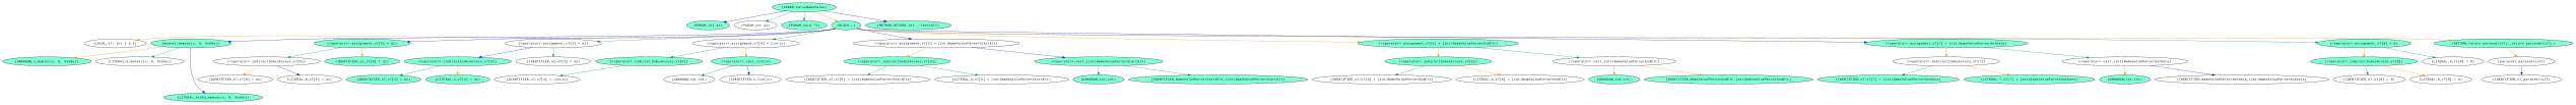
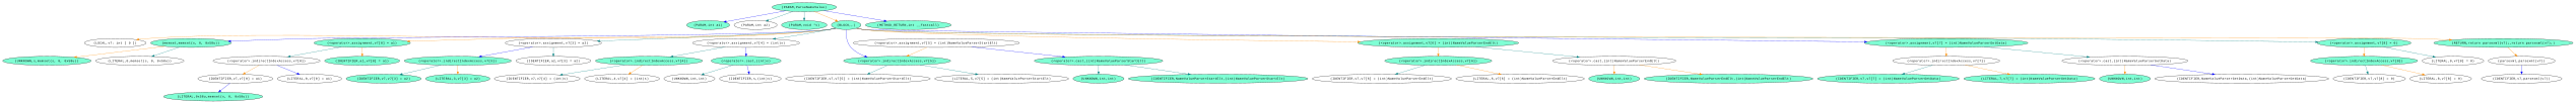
  digraph {
    fontname="Liberation Mono"
    node [fillcolor=aquamarine fontname="Liberation Mono" style=filled]
    edge [color=teal fontname="Liberation Mono"]
    n1 [label="(PARAM,ParseNameValue)"]
    n2 [label="(PARAM,int a1)"]
    n3 [fillcolor=white label="(PARAM,int a2)"]
    n4 [label="(PARAM,void *s)"]
    n5 [label="(BLOCK,,)"]
    n6 [label="(METHOD_RETURN,int __fastcall)"]
    n7 [fillcolor=white label="(LOCAL,v7: int [ 9 ])"]
    n8 [label="(memset,memset(s, 0, 0x58u))"]
    n9 [label="(<operator>.assignment,v7[0] = a1)"]
    n10 [fillcolor=white label="(<operator>.assignment,v7[3] = a2)"]
    n11 [fillcolor=white label="(<operator>.assignment,v7[4] = (int)s)"]
    n12 [fillcolor=white label="(<operator>.assignment,v7[5] = (int)NameValueParserStartElt)"]
    n13 [label="(<operator>.assignment,v7[6] = (int)NameValueParserEndElt)"]
    n14 [label="(<operator>.assignment,v7[7] = (int)NameValueParserGetData)"]
    n15 [label="(<operator>.assignment,v7[8] = 0)"]
    n16 [label="(RETURN,return parsexml(v7);,return parsexml(v7);)"]
    n17 [label="(UNKNOWN,s,memset(s, 0, 0x58u))"]
    n18 [fillcolor=white label="(LITERAL,0,memset(s, 0, 0x58u))"]
    n19 [label="(LITERAL,0x58u,memset(s, 0, 0x58u))"]
    n20 [fillcolor=white label="(<operator>.indirectIndexAccess,v7[0])"]
    n21 [label="(IDENTIFIER,a1,v7[0] = a1)"]
    n22 [label="(<operator>.indirectIndexAccess,v7[3])"]
    n23 [fillcolor=white label="(IDENTIFIER,a2,v7[3] = a2)"]
    n24 [label="(<operator>.indirectIndexAccess,v7[4])"]
    n25 [label="(<operator>.cast,(int)s)"]
    n26 [label="(<operator>.indirectIndexAccess,v7[5])"]
    n27 [label="(<operator>.cast,(int)NameValueParserStartElt)"]
    n28 [label="(<operator>.indirectIndexAccess,v7[6])"]
    n29 [fillcolor=white label="(<operator>.cast,(int)NameValueParserEndElt)"]
    n30 [fillcolor=white label="(<operator>.indirectIndexAccess,v7[7])"]
    n31 [fillcolor=white label="(<operator>.cast,(int)NameValueParserGetData)"]
    n32 [label="(<operator>.indirectIndexAccess,v7[8])"]
    n33 [fillcolor=white label="(LITERAL,0,v7[8] = 0)"]
    n34 [fillcolor=white label="(parsexml,parsexml(v7))"]
    n35 [fillcolor=white label="(IDENTIFIER,v7,v7[0] = a1)"]
    n36 [fillcolor=white label="(LITERAL,0,v7[0] = a1)"]
    n37 [label="(IDENTIFIER,v7,v7[3] = a2)"]
    n38 [label="(LITERAL,3,v7[3] = a2)"]
    n39 [fillcolor=white label="(IDENTIFIER,v7,v7[4] = (int)s)"]
+   n40 [fillcolor=white label="(LITERAL,4,v7[4] = (int)s)"]
    n41 [fillcolor=white label="(UNKNOWN,int,int)"]
    n42 [fillcolor=white label="(IDENTIFIER,s,(int)s)"]
    n43 [fillcolor=white label="(IDENTIFIER,v7,v7[5] = (int)NameValueParserStartElt)"]
    n44 [fillcolor=white label="(LITERAL,5,v7[5] = (int)NameValueParserStartElt)"]
    n45 [label="(UNKNOWN,int,int)"]
    n46 [label="(IDENTIFIER,NameValueParserStartElt,(int)NameValueParserStartElt)"]
    n47 [fillcolor=white label="(IDENTIFIER,v7,v7[6] = (int)NameValueParserEndElt)"]
    n48 [fillcolor=white label="(LITERAL,6,v7[6] = (int)NameValueParserEndElt)"]
    n49 [label="(UNKNOWN,int,int)"]
    n50 [label="(IDENTIFIER,NameValueParserEndElt,(int)NameValueParserEndElt)"]
    n51 [label="(IDENTIFIER,v7,v7[7] = (int)NameValueParserGetData)"]
    n52 [label="(LITERAL,7,v7[7] = (int)NameValueParserGetData)"]
    n53 [label="(UNKNOWN,int,int)"]
    n54 [fillcolor=white label="(IDENTIFIER,NameValueParserGetData,(int)NameValueParserGetData)"]
    n55 [fillcolor=white label="(IDENTIFIER,v7,v7[8] = 0)"]
    n56 [fillcolor=white label="(LITERAL,8,v7[8] = 0)"]
    n57 [fillcolor=white label="(IDENTIFIER,v7,parsexml(v7))"]
    n1 -> n2 [color=blue]
    n1 -> n3
    n1 -> n4
    n1 -> n5 [color=darkorange]
    n1 -> n6 [color=blue]
    n5 -> n7 [color=darkorange]
    n5 -> n8 [color=blue]
-   n5 -> n9 [color=blue]
+   n5 -> n9 [color=darkorange]
    n5 -> n10
    n5 -> n11
-   n5 -> n12 [color=blue]
+   n5 -> n26 [color=blue]
    n5 -> n13 [color=darkorange]
    n5 -> n14 [color=blue]
    n5 -> n15
    n5 -> n16 [color=darkorange]
    n8 -> n17 [color=darkorange]
    n8 -> n18
-   n8 -> n19 [color=blue]
+   n35 -> n19 [color=blue]
    n9 -> n20
    n9 -> n21 [color=darkorange]
    n10 -> n22 [color=blue]
    n10 -> n23
    n11 -> n24
-   n11 -> n25 [color=darkorange]
+   n11 -> n25 [color=blue]
    n12 -> n26 [color=darkorange]
    n12 -> n27 [color=blue]
    n13 -> n28 [color=darkorange]
    n13 -> n29
    n14 -> n30 [color=darkorange]
    n14 -> n31
    n15 -> n32 [color=darkorange]
    n15 -> n33
    n16 -> n34 [color=darkorange]
    n20 -> n35 [color=darkorange]
    n20 -> n36 [color=blue]
    n22 -> n37
    n22 -> n38 [color=darkorange]
    n24 -> n39
+   n24 -> n40 [color=darkorange]
    n25 -> n41
    n25 -> n42 [color=blue]
    n26 -> n43
    n26 -> n44
    n27 -> n45
    n27 -> n46
    n28 -> n47
    n28 -> n48 [color=darkorange]
    n29 -> n49 [color=darkorange]
    n29 -> n50 [color=darkorange]
    n30 -> n51
    n30 -> n52 [color=darkorange]
    n31 -> n53 [color=darkorange]
    n31 -> n54 [color=blue]
    n32 -> n55
    n32 -> n56 [color=darkorange]
    n34 -> n57 [color=blue]
  }
